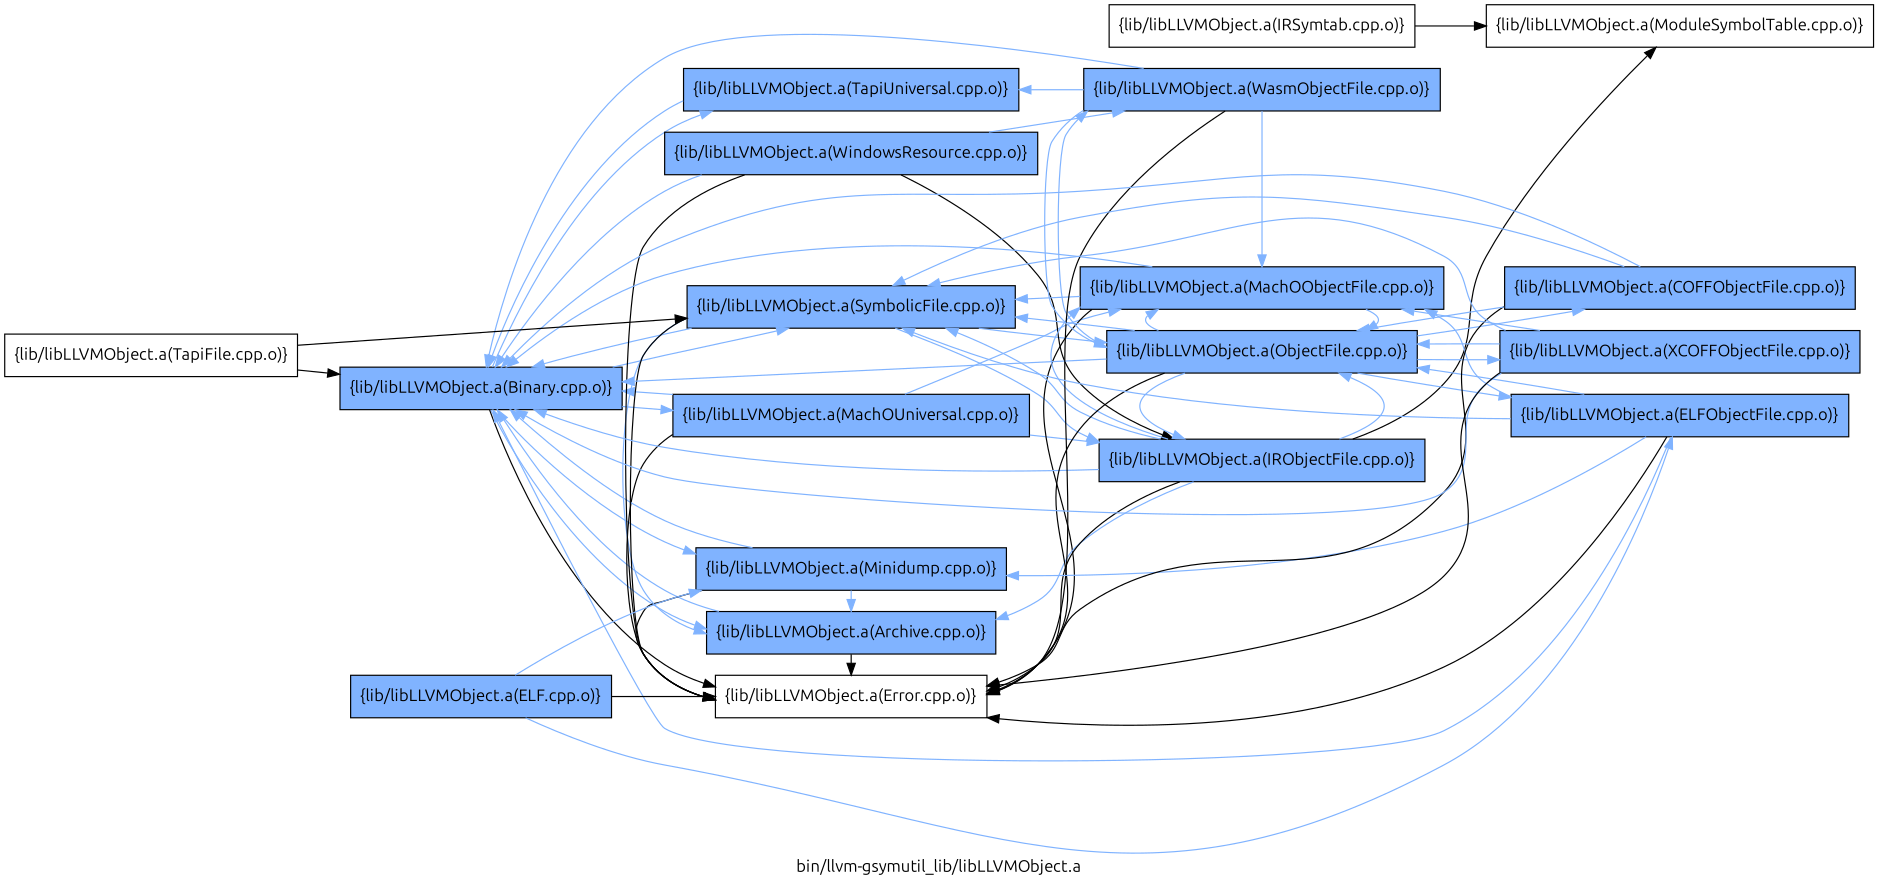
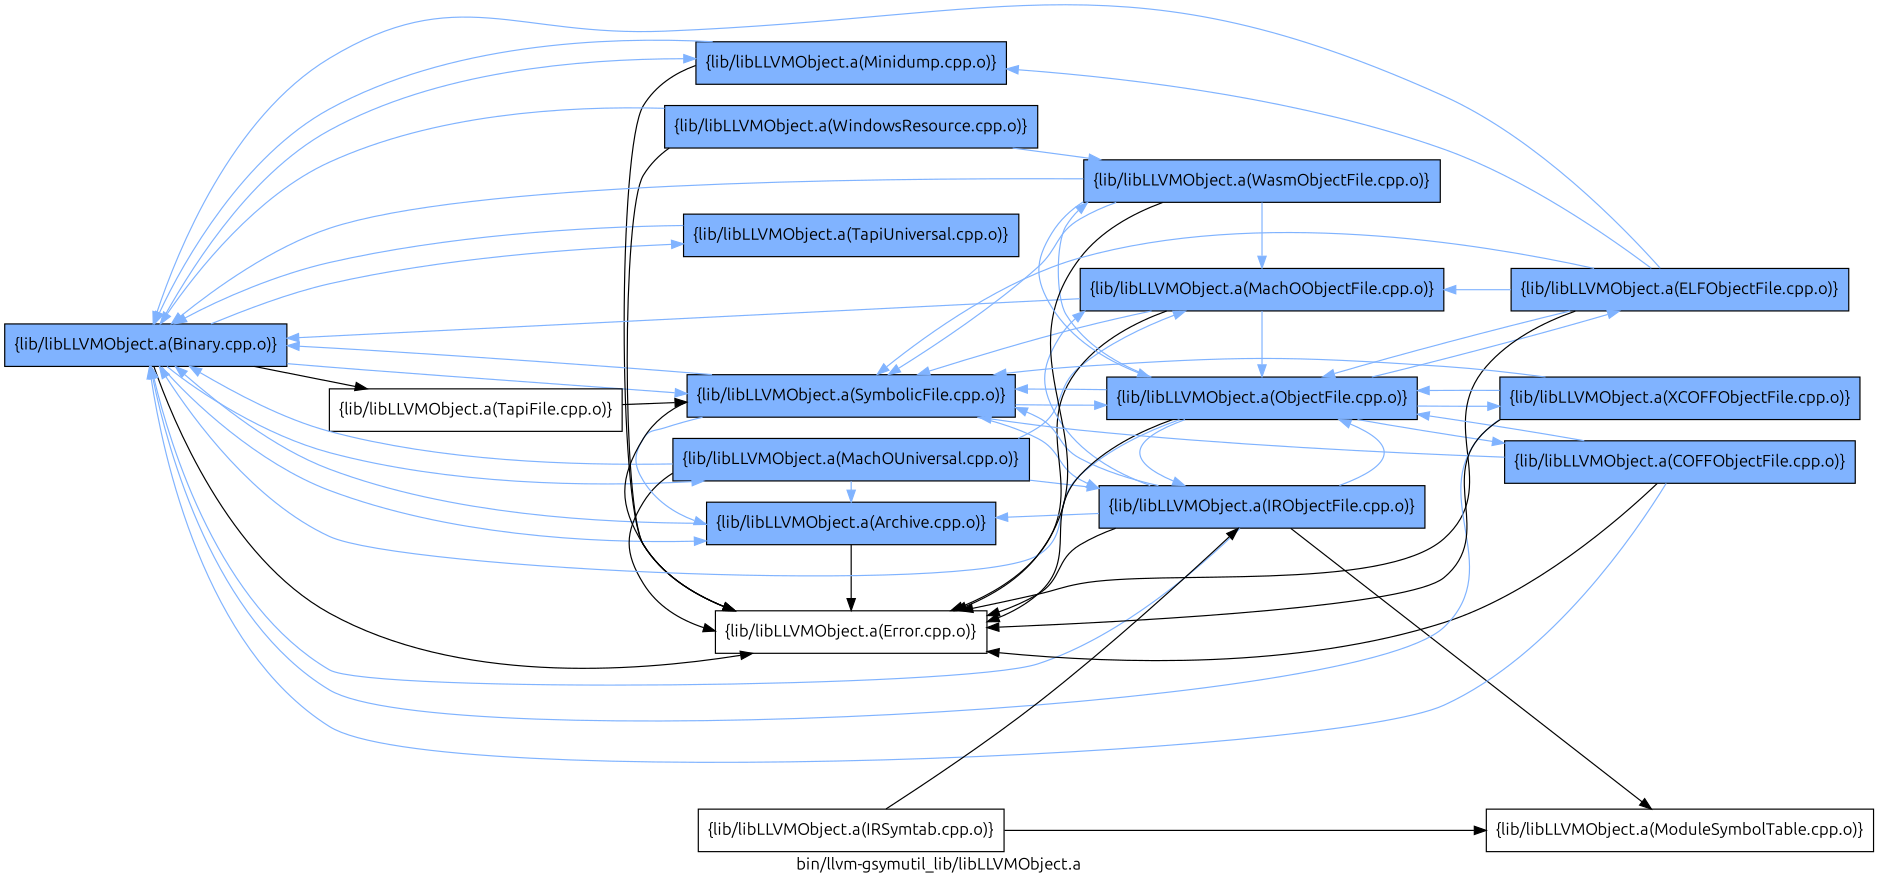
  digraph {
    fontname=Ubuntu
    label="bin/llvm-gsymutil_lib/libLLVMObject.a"
    rankdir=LR
    node [fillcolor="0.600000 0.5 1" fontname=Ubuntu group=1 shape=box style=filled]
    edge [color="0.600000 0.5 1" fontname=Ubuntu]
    n1 [label="{lib/libLLVMObject.a(Binary.cpp.o)}"]
    n2 [label="{lib/libLLVMObject.a(Archive.cpp.o)}"]
    n3 [group=0 label="{lib/libLLVMObject.a(Error.cpp.o)}" fillcolor="" style=""]
    n4 [label="{lib/libLLVMObject.a(MachOUniversal.cpp.o)}"]
    n5 [label="{lib/libLLVMObject.a(Minidump.cpp.o)}"]
    n6 [label="{lib/libLLVMObject.a(SymbolicFile.cpp.o)}"]
    n7 [label="{lib/libLLVMObject.a(TapiUniversal.cpp.o)}"]
    n8 [label="{lib/libLLVMObject.a(WindowsResource.cpp.o)}"]
    n9 [label="{lib/libLLVMObject.a(MachOObjectFile.cpp.o)}"]
    n10 [label="{lib/libLLVMObject.a(IRObjectFile.cpp.o)}"]
    n11 [label="{lib/libLLVMObject.a(ObjectFile.cpp.o)}"]
    n12 [label="{lib/libLLVMObject.a(WasmObjectFile.cpp.o)}"]
    n13 [group=0 label="{lib/libLLVMObject.a(ModuleSymbolTable.cpp.o)}" fillcolor="" style=""]
    n14 [label="{lib/libLLVMObject.a(ELFObjectFile.cpp.o)}"]
    n15 [label="{lib/libLLVMObject.a(COFFObjectFile.cpp.o)}"]
    n16 [label="{lib/libLLVMObject.a(XCOFFObjectFile.cpp.o)}"]
-   n17 [label="{lib/libLLVMObject.a(ELF.cpp.o)}"]
    n18 [group=0 label="{lib/libLLVMObject.a(IRSymtab.cpp.o)}" fillcolor="" style=""]
    n19 [group=0 label="{lib/libLLVMObject.a(TapiFile.cpp.o)}" fillcolor="" style=""]
    subgraph sub_1 {
      rank=same
      n1
    }
    subgraph sub_2 {
      rank=same
      n2
      n3
      n4
      n5
      n6
      n7
      n8
    }
    subgraph sub_3 {
      rank=same
      n9
      n10
      n11
      n12
    }
    subgraph sub_4 {
      rank=same
      n13
      n14
      n15
      n16
    }
    subgraph sub_5 {
      rank=same
      n1
    }
    subgraph sub_6 {
      rank=same
      n2
      n3
      n4
      n5
      n6
      n7
      n8
    }
    subgraph sub_7 {
      rank=same
      n9
      n10
      n11
      n12
    }
    subgraph sub_8 {
      rank=same
      n13
      n14
      n15
      n16
    }
    n1 -> n2
    n1 -> n3 [color=""]
    n1 -> n4
    n1 -> n5
    n1 -> n6
    n1 -> n7
    n2 -> n1
    n2 -> n3 [color=""]
    n4 -> n1
-   n5 -> n2
+   n4 -> n2
    n4 -> n3 [color=""]
    n4 -> n9
    n4 -> n10
    n5 -> n1
    n5 -> n3 [color=""]
    n6 -> n1
    n6 -> n2
    n6 -> n3 [color=""]
    n6 -> n10
    n6 -> n11
    n7 -> n1
    n8 -> n1
    n8 -> n3 [color=""]
    n8 -> n12
    n9 -> n1
    n9 -> n3 [color=""]
    n9 -> n6
    n9 -> n11
    n10 -> n1
    n10 -> n2
    n10 -> n3 [color=""]
    n10 -> n6
    n10 -> n9
    n10 -> n11
    n10 -> n13 [color=""]
    n11 -> n1
    n11 -> n3 [color=""]
    n11 -> n6
-   n11 -> n9
    n11 -> n10
    n11 -> n12
    n11 -> n14
    n11 -> n15
    n11 -> n16
    n12 -> n1
    n12 -> n3 [color=""]
-   n12 -> n7
+   n12 -> n6
    n12 -> n9
    n12 -> n11
    n14 -> n1
    n14 -> n3 [color=""]
    n14 -> n5
    n14 -> n6
    n14 -> n9
    n14 -> n11
    n15 -> n1
    n15 -> n3 [color=""]
    n15 -> n6
    n15 -> n11
    n16 -> n1
    n16 -> n3 [color=""]
    n16 -> n6
-   n16 -> n9
    n16 -> n11
-   n17 -> n3 [color=""]
-   n17 -> n5
-   n17 -> n14
-   n8 -> n10 [color=""]
+   n18 -> n10 [color=""]
    n18 -> n13 [color=""]
-   n19 -> n1 [color=""]
+   n1 -> n19 [color=""]
    n19 -> n6 [color=""]
  }
